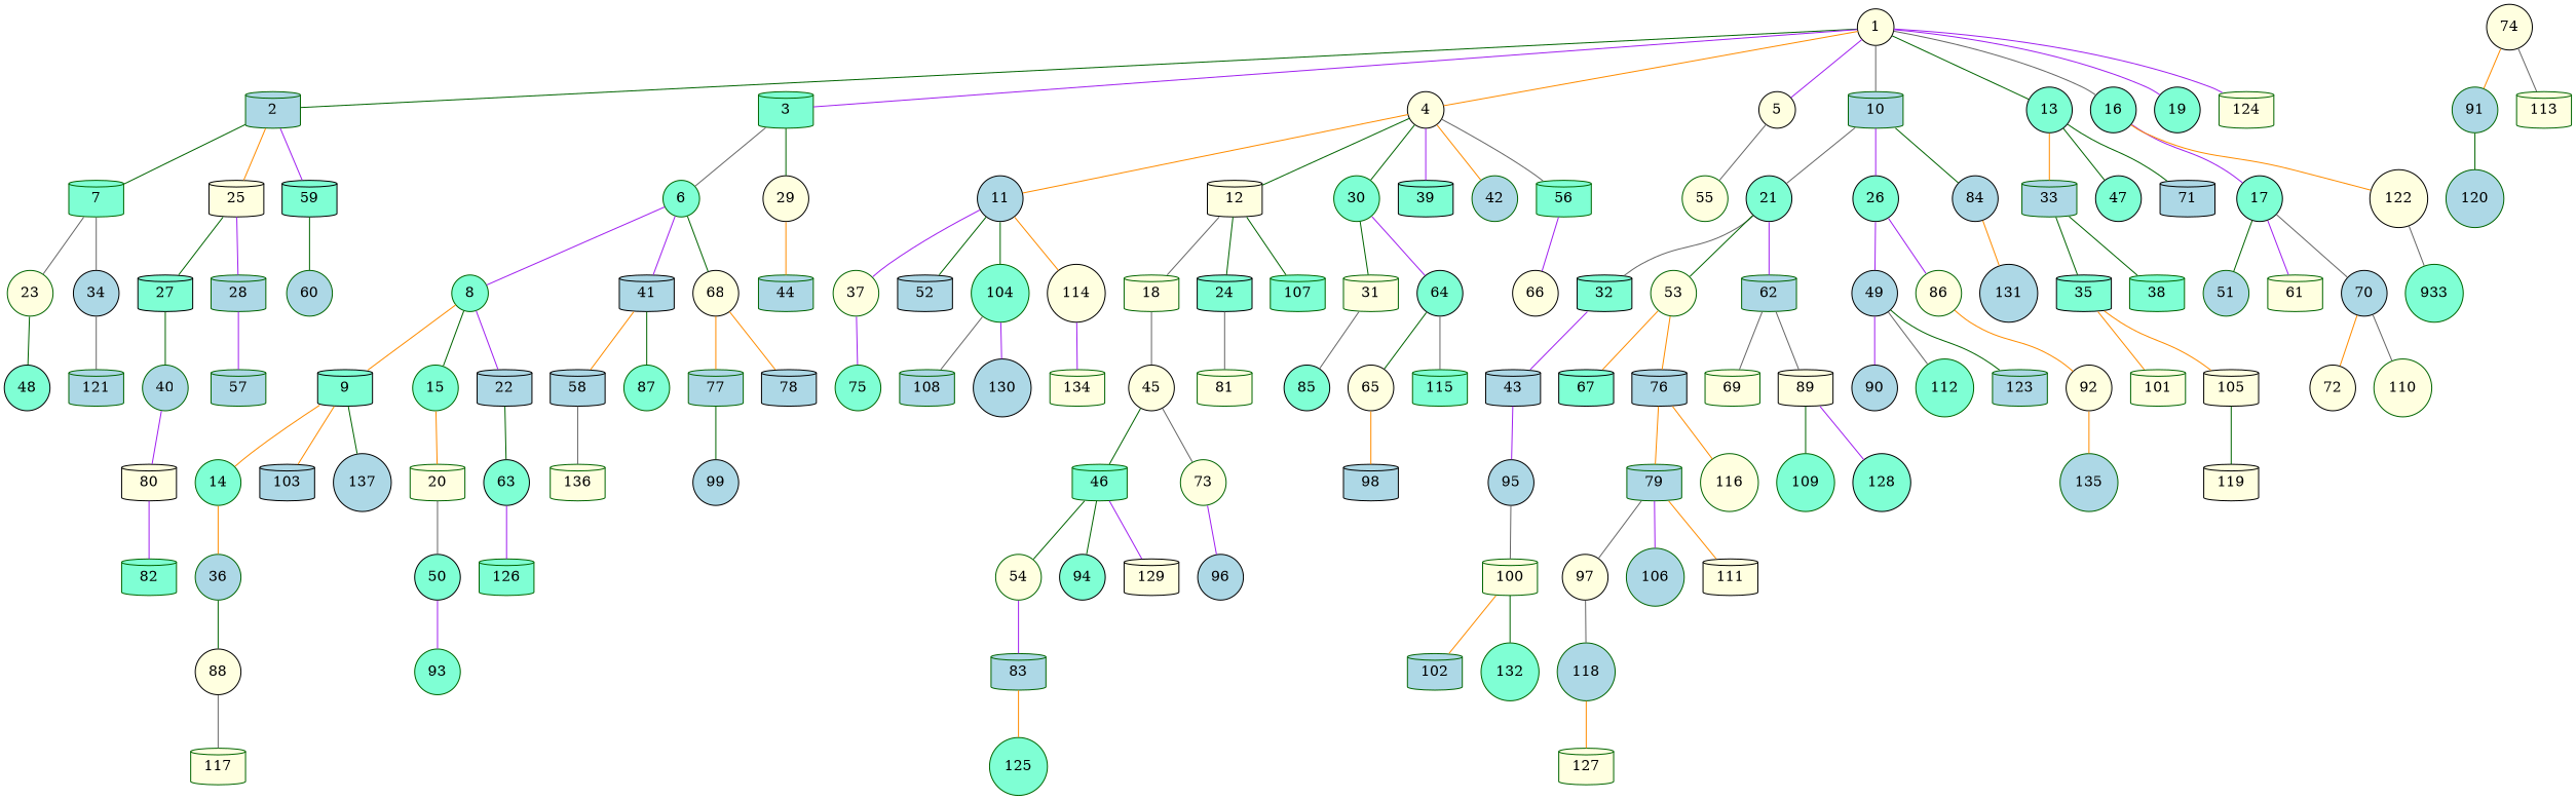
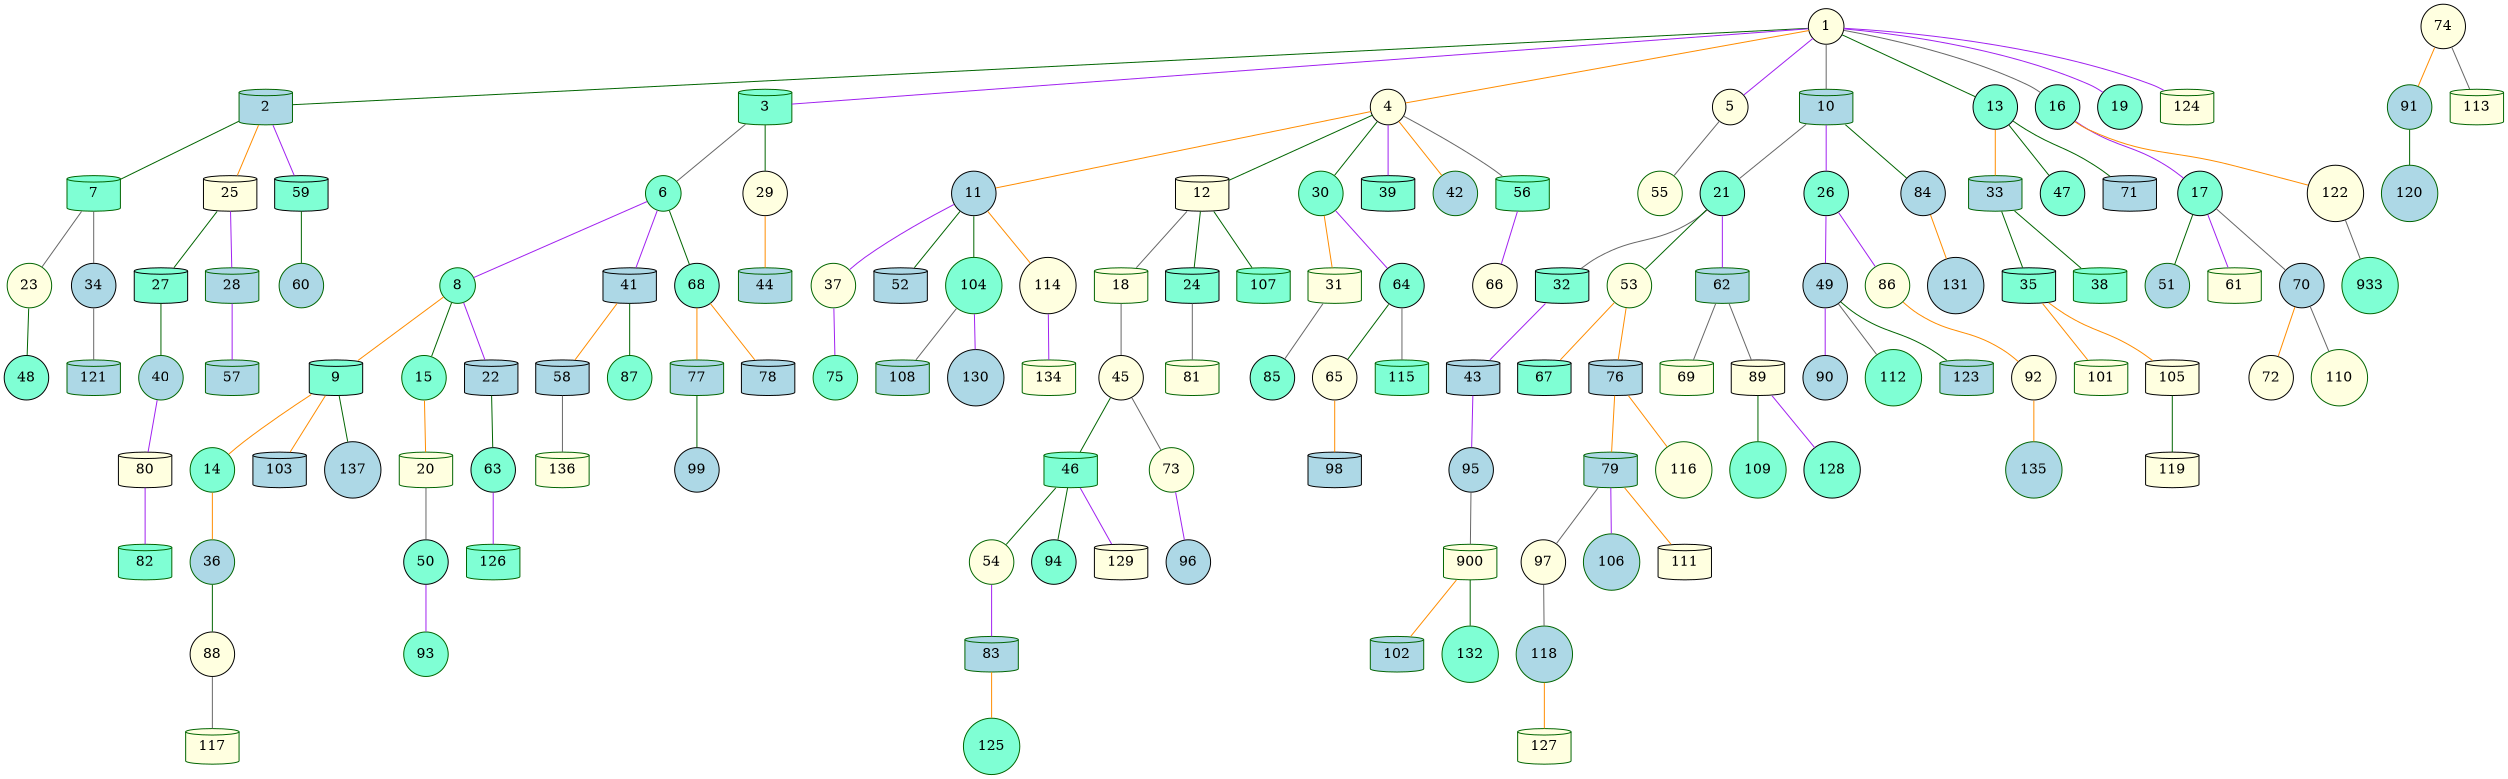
  graph {
    node [color=darkgreen fillcolor=lightblue shape=circle style=filled]
    edge [color=darkgreen]
    1 [color=black fillcolor=lightyellow]
    2 [shape=cylinder]
    3 [fillcolor=aquamarine shape=cylinder]
    4 [color=black fillcolor=lightyellow]
    5 [color=black fillcolor=lightyellow]
    10 [shape=cylinder]
    13 [color=black fillcolor=aquamarine]
    16 [color=black fillcolor=aquamarine]
    19 [color=black fillcolor=aquamarine]
    124 [fillcolor=lightyellow shape=cylinder]
    7 [fillcolor=aquamarine shape=cylinder]
    25 [color=black fillcolor=lightyellow shape=cylinder]
    59 [color=black fillcolor=aquamarine shape=cylinder]
    6 [fillcolor=aquamarine]
    29 [color=black fillcolor=lightyellow]
    11 [color=black]
    12 [color=black fillcolor=lightyellow shape=cylinder]
    30 [fillcolor=aquamarine]
    39 [color=black fillcolor=aquamarine shape=cylinder]
    42
    56 [fillcolor=aquamarine shape=cylinder]
    55 [fillcolor=lightyellow]
    21 [color=black fillcolor=aquamarine]
    26 [color=black fillcolor=aquamarine]
    84 [color=black]
    33 [shape=cylinder]
    47 [color=black fillcolor=aquamarine]
    71 [color=black shape=cylinder]
    17 [color=black fillcolor=aquamarine]
    122 [color=black fillcolor=lightyellow]
    23 [fillcolor=lightyellow]
    34 [color=black]
    27 [color=black fillcolor=aquamarine shape=cylinder]
    28 [shape=cylinder]
    60
    8 [fillcolor=aquamarine]
    41 [color=black shape=cylinder]
-   68 [color=black fillcolor=lightyellow]
+   68 [color=black fillcolor=aquamarine]
    44 [shape=cylinder]
    37 [fillcolor=lightyellow]
    52 [color=black shape=cylinder]
    104 [fillcolor=aquamarine]
    114 [color=black fillcolor=lightyellow]
    18 [fillcolor=lightyellow shape=cylinder]
    24 [color=black fillcolor=aquamarine shape=cylinder]
    107 [fillcolor=aquamarine shape=cylinder]
    31 [fillcolor=lightyellow shape=cylinder]
    64 [color=black fillcolor=aquamarine]
    66 [color=black fillcolor=lightyellow]
    9 [color=black fillcolor=aquamarine shape=cylinder]
    15 [fillcolor=aquamarine]
    22 [color=black shape=cylinder]
    58 [color=black shape=cylinder]
    87 [fillcolor=aquamarine]
    77 [shape=cylinder]
    78 [color=black shape=cylinder]
    48 [color=black fillcolor=aquamarine]
    121 [shape=cylinder]
    14 [fillcolor=aquamarine]
    103 [color=black shape=cylinder]
    137 [color=black]
    20 [fillcolor=lightyellow shape=cylinder]
    63 [color=black fillcolor=aquamarine]
    36
    32 [color=black fillcolor=aquamarine shape=cylinder]
    53 [fillcolor=lightyellow]
    62 [shape=cylinder]
    49 [color=black]
    86 [fillcolor=lightyellow]
    131 [color=black]
    75 [fillcolor=aquamarine]
    108 [shape=cylinder]
    130 [color=black]
    134 [fillcolor=lightyellow shape=cylinder]
    45 [color=black fillcolor=lightyellow]
    81 [fillcolor=lightyellow shape=cylinder]
    35 [color=black fillcolor=aquamarine shape=cylinder]
    38 [fillcolor=aquamarine shape=cylinder]
    88 [color=black fillcolor=lightyellow]
    50 [color=black fillcolor=aquamarine]
    51
    61 [fillcolor=lightyellow shape=cylinder]
    70 [color=black]
    n84 [fillcolor=aquamarine label=933]
    72 [color=black fillcolor=lightyellow]
    110 [fillcolor=lightyellow]
    46 [fillcolor=aquamarine shape=cylinder]
    73 [fillcolor=lightyellow]
    93 [fillcolor=aquamarine]
    43 [color=black shape=cylinder]
    67 [color=black fillcolor=aquamarine shape=cylinder]
    76 [color=black shape=cylinder]
    69 [fillcolor=lightyellow shape=cylinder]
    89 [color=black fillcolor=lightyellow shape=cylinder]
    126 [fillcolor=aquamarine shape=cylinder]
    40
    57 [shape=cylinder]
    90 [color=black]
    112 [fillcolor=aquamarine]
    123 [shape=cylinder]
    92 [color=black fillcolor=lightyellow]
    80 [color=black fillcolor=lightyellow shape=cylinder]
    85 [color=black fillcolor=aquamarine]
    65 [color=black fillcolor=lightyellow]
    115 [fillcolor=aquamarine shape=cylinder]
    95 [color=black]
    101 [fillcolor=lightyellow shape=cylinder]
    105 [color=black fillcolor=lightyellow shape=cylinder]
    119 [color=black fillcolor=lightyellow shape=cylinder]
    117 [fillcolor=lightyellow shape=cylinder]
    82 [fillcolor=aquamarine shape=cylinder]
    136 [fillcolor=lightyellow shape=cylinder]
-   100 [fillcolor=lightyellow shape=cylinder]
+   100 [fillcolor=lightyellow shape=cylinder label=900]
    54 [fillcolor=lightyellow]
    94 [color=black fillcolor=aquamarine]
    129 [color=black fillcolor=lightyellow shape=cylinder]
    96 [color=black]
    83 [shape=cylinder]
    79 [shape=cylinder]
    116 [fillcolor=lightyellow]
    125 [fillcolor=aquamarine]
    109 [fillcolor=aquamarine]
    128 [color=black fillcolor=aquamarine]
    98 [color=black shape=cylinder]
    99 [color=black]
    74 [color=black fillcolor=lightyellow]
    91
    113 [fillcolor=lightyellow shape=cylinder]
    120
    97 [color=black fillcolor=lightyellow]
    106
    111 [color=black fillcolor=lightyellow shape=cylinder]
    118
    135
    102 [shape=cylinder]
    132 [fillcolor=aquamarine]
    127 [fillcolor=lightyellow shape=cylinder]
    1 -- 2
    1 -- 3 [color=purple]
    1 -- 4 [color=darkorange]
    1 -- 5 [color=purple]
    1 -- 10 [color=gray40]
    1 -- 13
    1 -- 16 [color=gray40]
    1 -- 19 [color=purple]
    1 -- 124 [color=purple]
    2 -- 7
    2 -- 25 [color=darkorange]
    2 -- 59 [color=purple]
    3 -- 6 [color=gray40]
    3 -- 29
    4 -- 11 [color=darkorange]
    4 -- 12
    4 -- 30
    4 -- 39 [color=purple]
    4 -- 42 [color=darkorange]
    4 -- 56 [color=gray40]
    5 -- 55 [color=gray40]
    10 -- 21 [color=gray40]
    10 -- 26 [color=purple]
    10 -- 84
    13 -- 33 [color=darkorange]
    13 -- 47
    13 -- 71
    16 -- 17 [color=purple]
    16 -- 122 [color=darkorange]
    7 -- 23 [color=gray40]
    7 -- 34 [color=gray40]
    25 -- 27
    25 -- 28 [color=purple]
    59 -- 60
    6 -- 8 [color=purple]
    6 -- 41 [color=purple]
    6 -- 68
    29 -- 44 [color=darkorange]
    11 -- 37 [color=purple]
    11 -- 52
    11 -- 104
    11 -- 114 [color=darkorange]
    12 -- 18 [color=gray40]
    12 -- 24
    12 -- 107
-   30 -- 31
+   30 -- 31 [color=darkorange]
    30 -- 64 [color=purple]
    56 -- 66 [color=purple]
    21 -- 32 [color=gray40]
    21 -- 53
    21 -- 62 [color=purple]
    26 -- 49 [color=purple]
    26 -- 86 [color=purple]
    84 -- 131 [color=darkorange]
    33 -- 35
    33 -- 38
    17 -- 51
    17 -- 61 [color=purple]
    17 -- 70 [color=gray40]
    122 -- n84 [color=gray40]
    23 -- 48
    34 -- 121 [color=gray40]
    27 -- 40
    28 -- 57 [color=purple]
    8 -- 9 [color=darkorange]
    8 -- 15
    8 -- 22 [color=purple]
    41 -- 58 [color=darkorange]
    41 -- 87
    68 -- 77 [color=darkorange]
    68 -- 78 [color=darkorange]
    37 -- 75 [color=purple]
    104 -- 108 [color=gray40]
    104 -- 130 [color=purple]
    114 -- 134 [color=purple]
    18 -- 45 [color=gray40]
    24 -- 81 [color=gray40]
    31 -- 85 [color=gray40]
    64 -- 65
    64 -- 115 [color=gray40]
    9 -- 14 [color=darkorange]
    9 -- 103 [color=darkorange]
    9 -- 137
    15 -- 20 [color=darkorange]
    22 -- 63
    58 -- 136 [color=gray40]
    77 -- 99
    14 -- 36 [color=darkorange]
    20 -- 50 [color=gray40]
    63 -- 126 [color=purple]
    36 -- 88
    32 -- 43 [color=purple]
    53 -- 67 [color=darkorange]
    53 -- 76 [color=darkorange]
    62 -- 69 [color=gray40]
    62 -- 89 [color=gray40]
    49 -- 90 [color=purple]
    49 -- 112 [color=gray40]
    49 -- 123
    86 -- 92 [color=darkorange]
    45 -- 46
    45 -- 73 [color=gray40]
    35 -- 101 [color=darkorange]
    35 -- 105 [color=darkorange]
    88 -- 117 [color=gray40]
    50 -- 93 [color=purple]
    70 -- 72 [color=darkorange]
    70 -- 110 [color=gray40]
    46 -- 54
    46 -- 94
    46 -- 129 [color=purple]
    73 -- 96 [color=purple]
    43 -- 95 [color=purple]
    76 -- 79 [color=darkorange]
    76 -- 116 [color=darkorange]
    89 -- 109
    89 -- 128 [color=purple]
    40 -- 80 [color=purple]
    92 -- 135 [color=darkorange]
    80 -- 82 [color=purple]
    65 -- 98 [color=darkorange]
    95 -- 100 [color=gray40]
    105 -- 119
    100 -- 102 [color=darkorange]
    100 -- 132
    54 -- 83 [color=purple]
    83 -- 125 [color=darkorange]
    79 -- 97 [color=gray40]
    79 -- 106 [color=purple]
    79 -- 111 [color=darkorange]
    74 -- 91 [color=darkorange]
    74 -- 113 [color=gray40]
    91 -- 120
    97 -- 118 [color=gray40]
    118 -- 127 [color=darkorange]
  }
